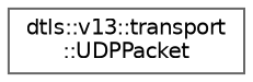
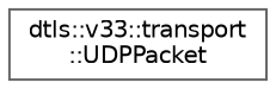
  digraph {
    rankdir=LR
-   n1 [color=grey40 fillcolor=white fontname=Helvetica fontsize=10 height=0.2 label="dtls::v13::transport\l::UDPPacket" shape=box style=filled width=0.4]
+   n1 [color=grey40 fillcolor=white fontname=Helvetica fontsize=10 height=0.2 label="dtls::v33::transport\l::UDPPacket" shape=box style=filled width=0.4]
  }
